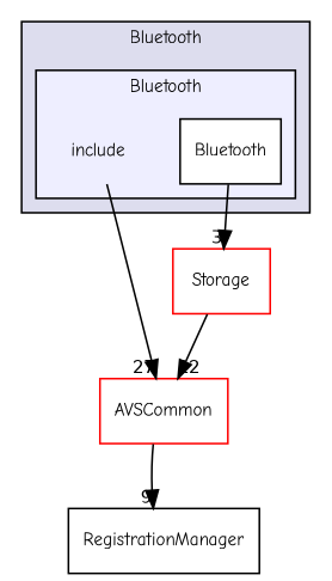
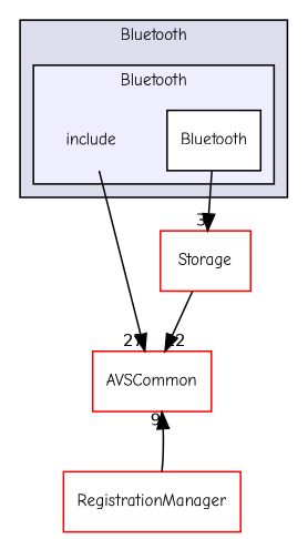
  digraph {
    compound=true
    fontname="Comic Neue"
    node [fontname="Comic Neue" fontsize=10 shape=box color=red fillcolor=white style=filled]
    edge [fontname="Comic Neue" labeldistance=1.5 labelfontname=Helvetica labelfontsize=10]
    n1 [label=include shape=plaintext color="" fillcolor="" style=""]
    n2 [color=black label=Bluetooth]
    n3 [label=AVSCommon]
    n4 [label=Storage]
-   n5 [color=black label=RegistrationManager]
+   n5 [label=RegistrationManager]
    subgraph cluster_1 {
      bgcolor="#ddddee"
      fontsize=10
      label=Bluetooth
      pencolor=black
      subgraph cluster_2 {
        bgcolor="#eeeeff"
        fontsize=10
        label=Bluetooth
        pencolor=black
        n1
        n2
      }
    }
    n1 -> n3 [headlabel=27]
    n2 -> n4 [headlabel=3]
    n4 -> n3 [headlabel=12]
-   n3 -> n5 [headlabel=9]
+   n5 -> n3 [headlabel=9]
  }
